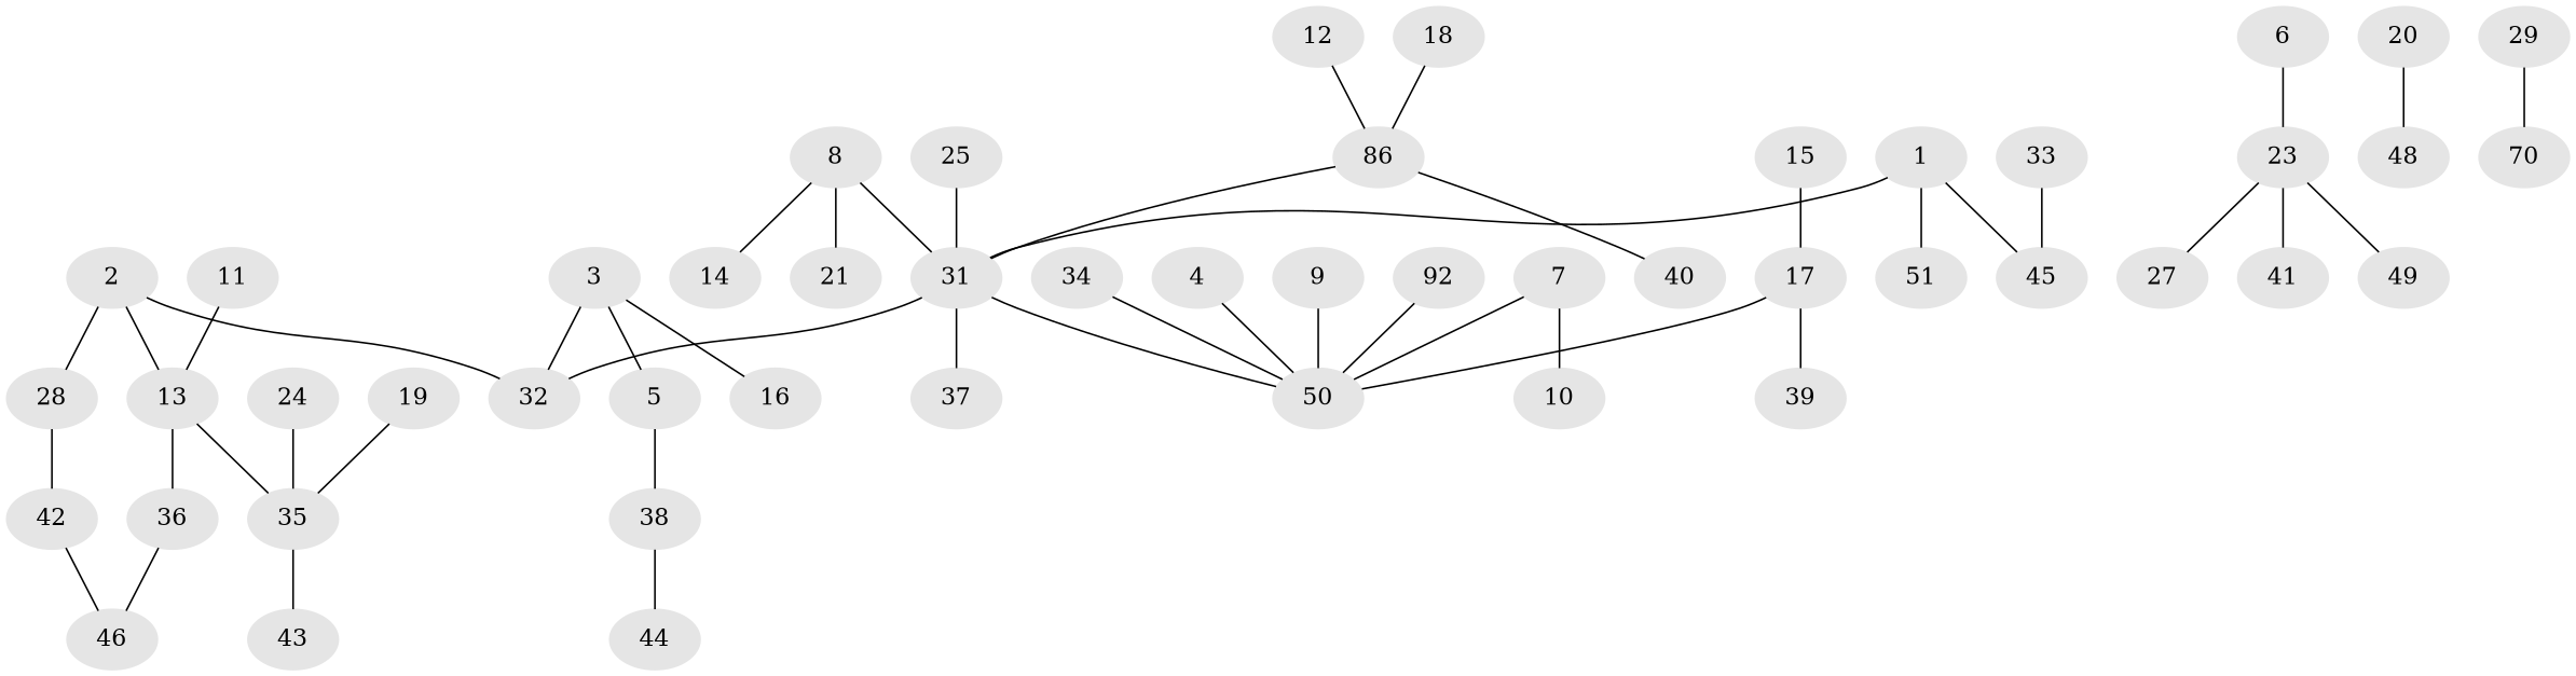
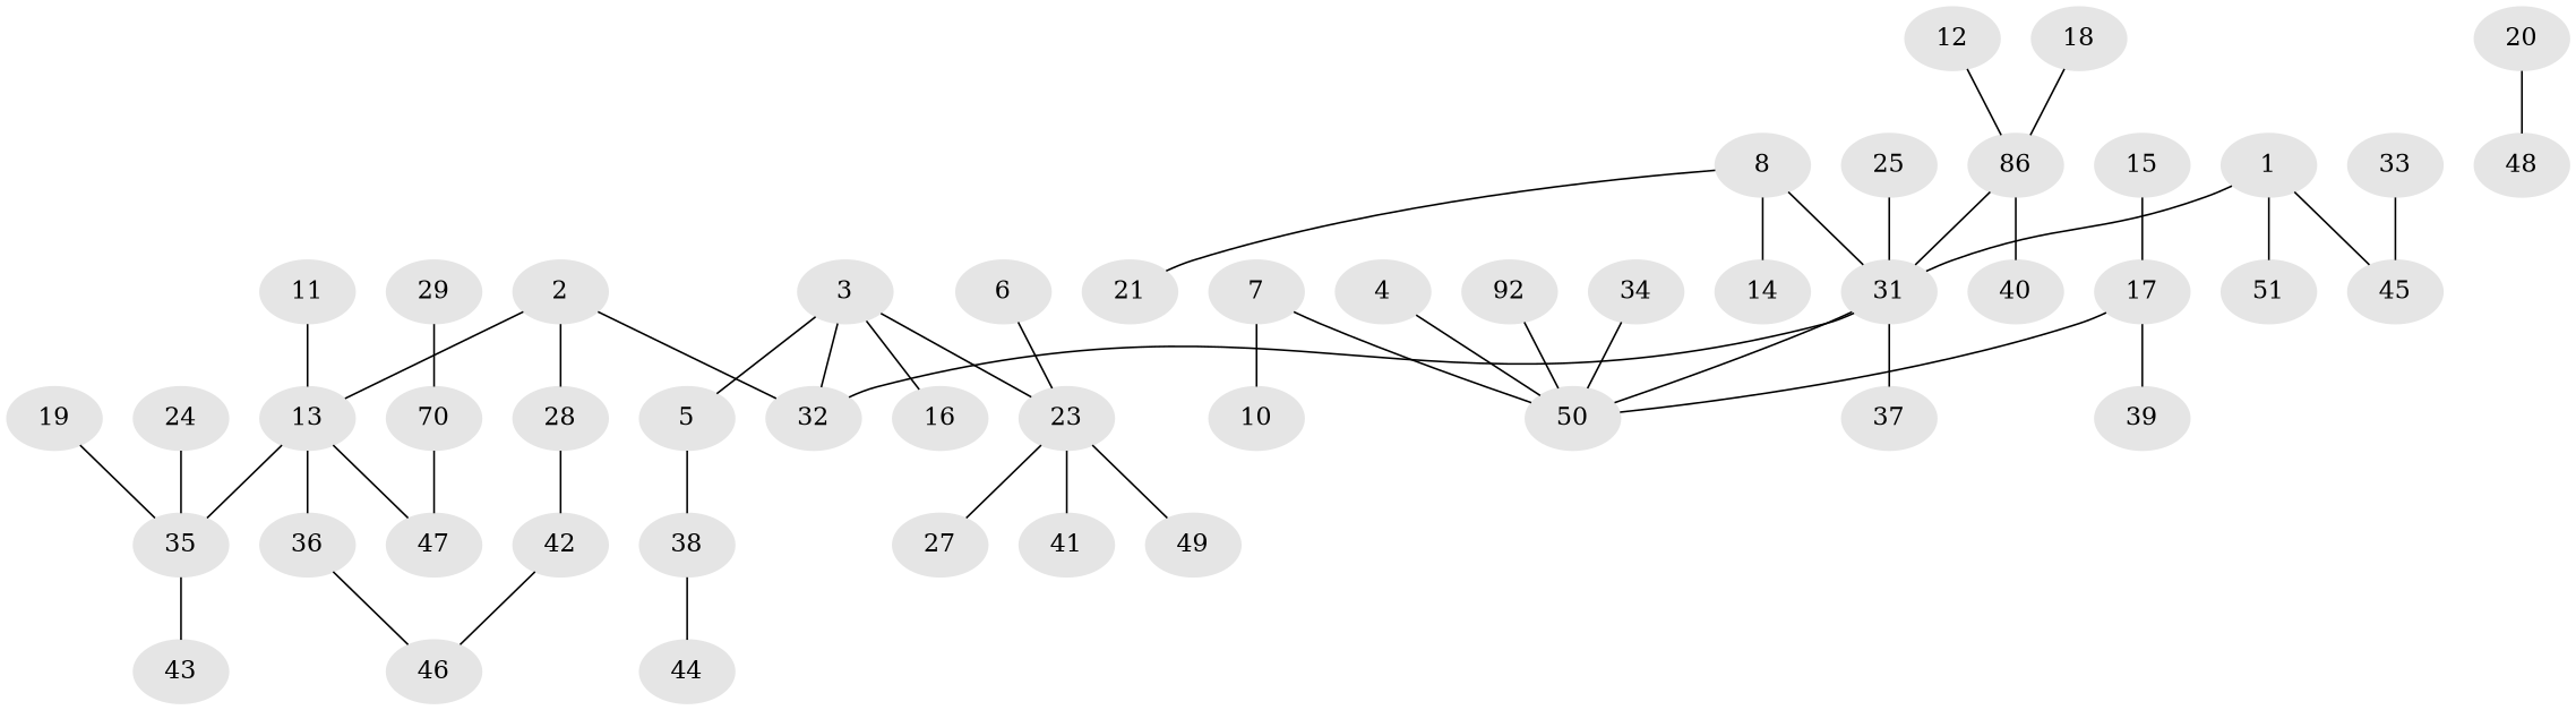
  graph {
    node [color=gray90 style=filled]
    edge [weight=1.0]
    1
    31
    45
    51
    32
    50
    37
    2
    13
    28
    35
+   47
    36
    42
    3
    5
    16
    23
    38
    27
    41
    49
    4
    44
    6
    7
    10
    8
    14
    21
-   9
    11
    n33 [label=86]
    12
    40
    20
    48
    43
    15
    17
    39
    18
    19
    n44 [label=92]
    24
    25
    46
    n48 [label=70]
    29
    33
    34
    1 -- 31
    1 -- 45
    1 -- 51
    31 -- 32
    31 -- 50
    31 -- 37
    2 -- 32
    2 -- 13
    2 -- 28
    13 -- 35
+   13 -- 47
    13 -- 36
    28 -- 42
    35 -- 43
    36 -- 46
    42 -- 46
    3 -- 32
    3 -- 5
    3 -- 16
+   3 -- 23
    5 -- 38
    23 -- 27
    23 -- 41
    23 -- 49
    38 -- 44
    4 -- 50
    6 -- 23
    7 -- 50
    7 -- 10
    8 -- 31
    8 -- 14
    8 -- 21
-   9 -- 50
    11 -- 13
    n33 -- 31
    n33 -- 40
    12 -- n33
    20 -- 48
    15 -- 17
    17 -- 50
    17 -- 39
    18 -- n33
    19 -- 35
    n44 -- 50
    24 -- 35
    25 -- 31
+   n48 -- 47
    29 -- n48
    33 -- 45
    34 -- 50
  }
